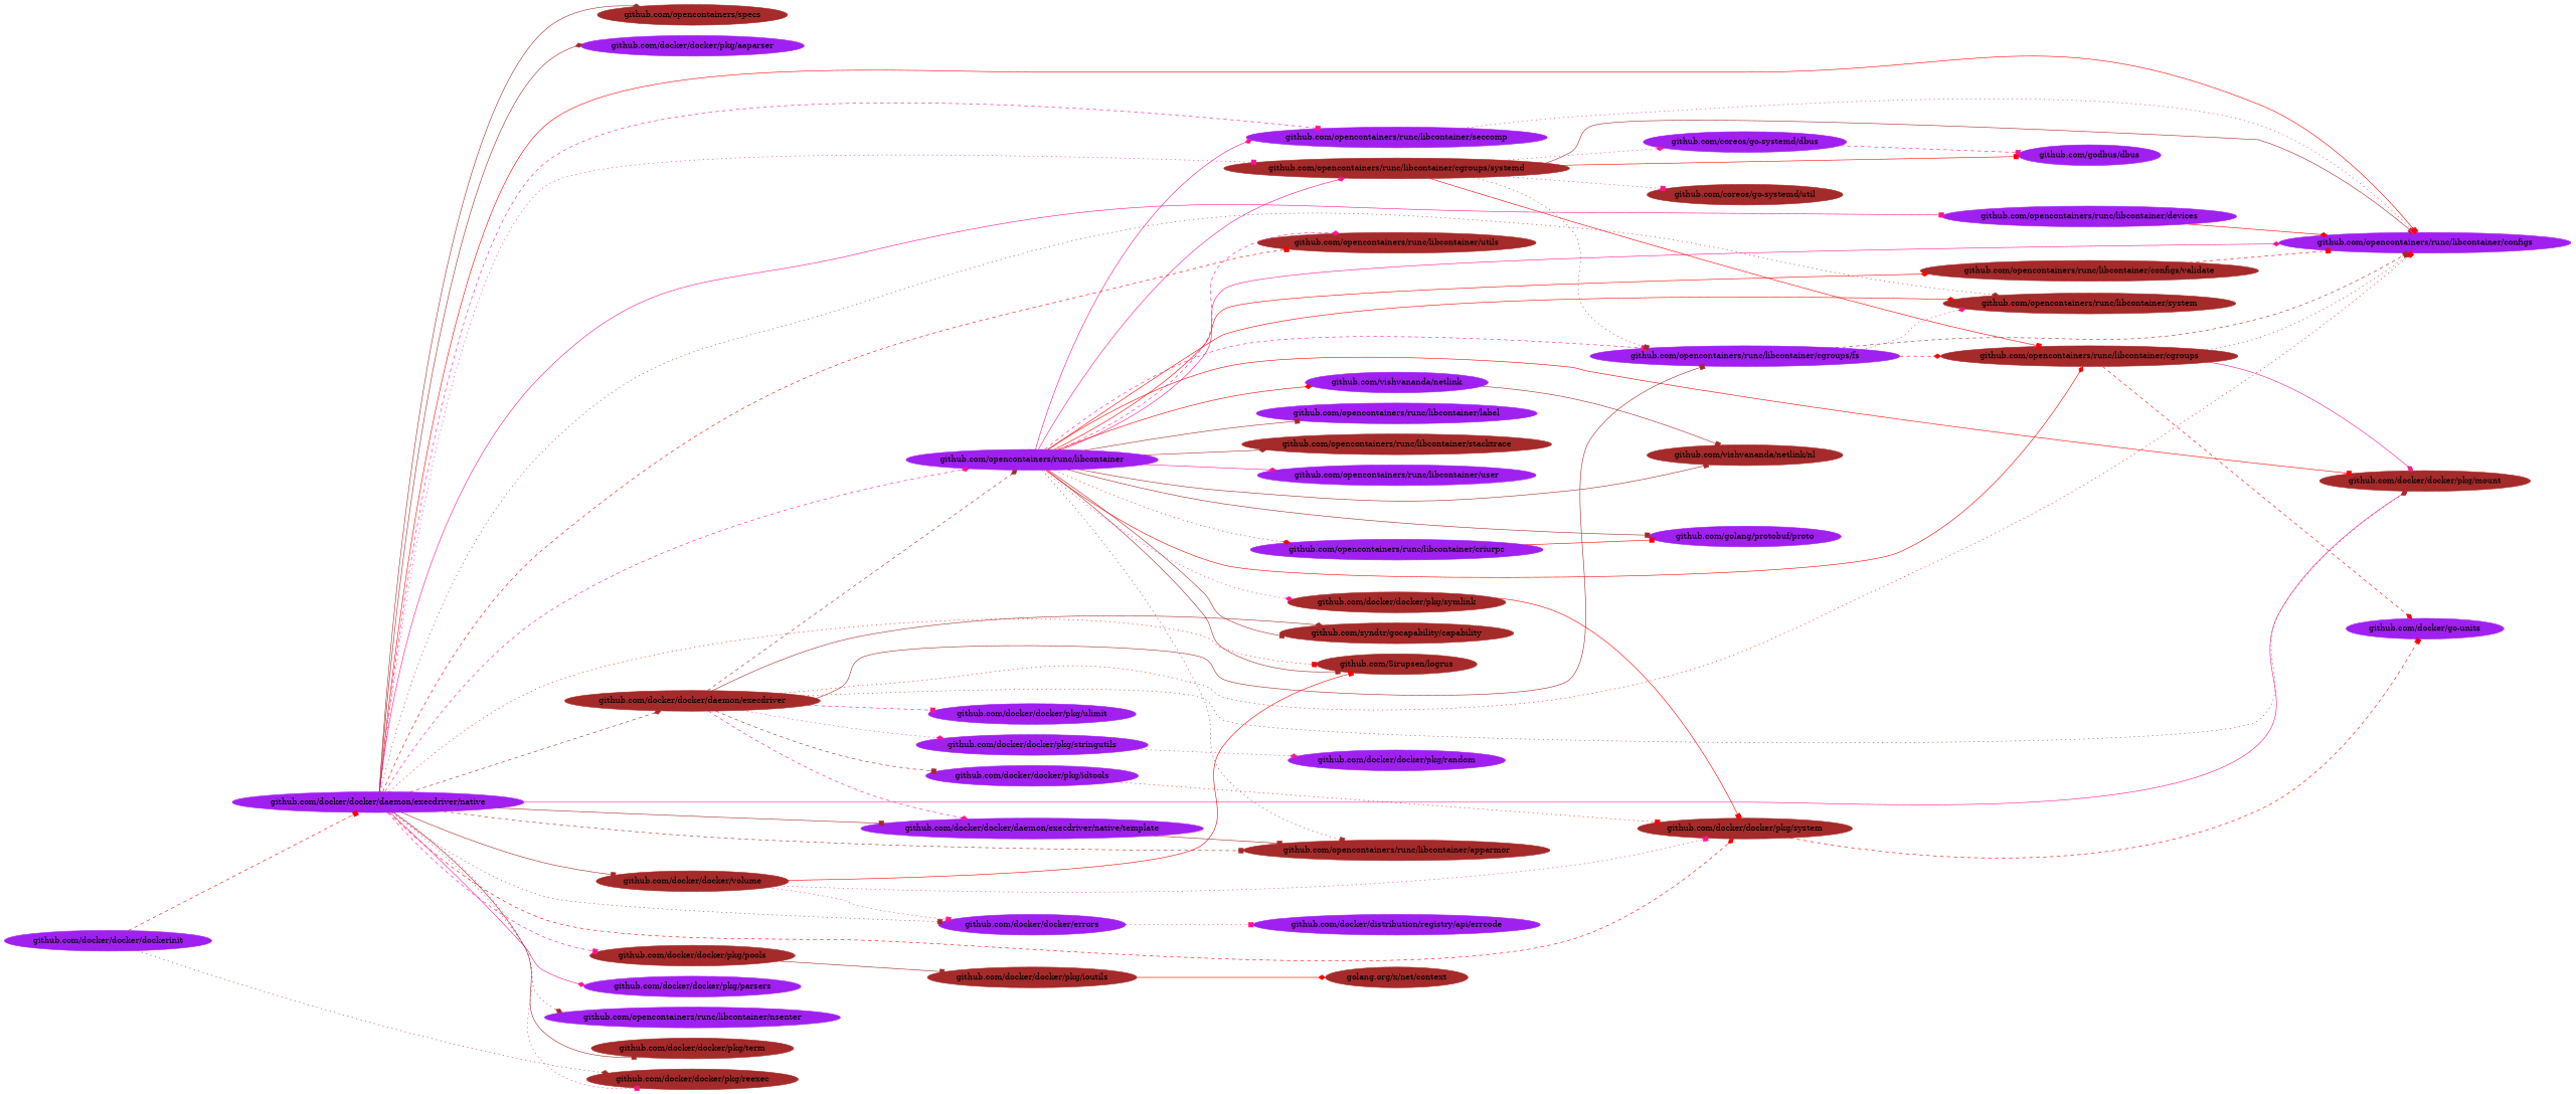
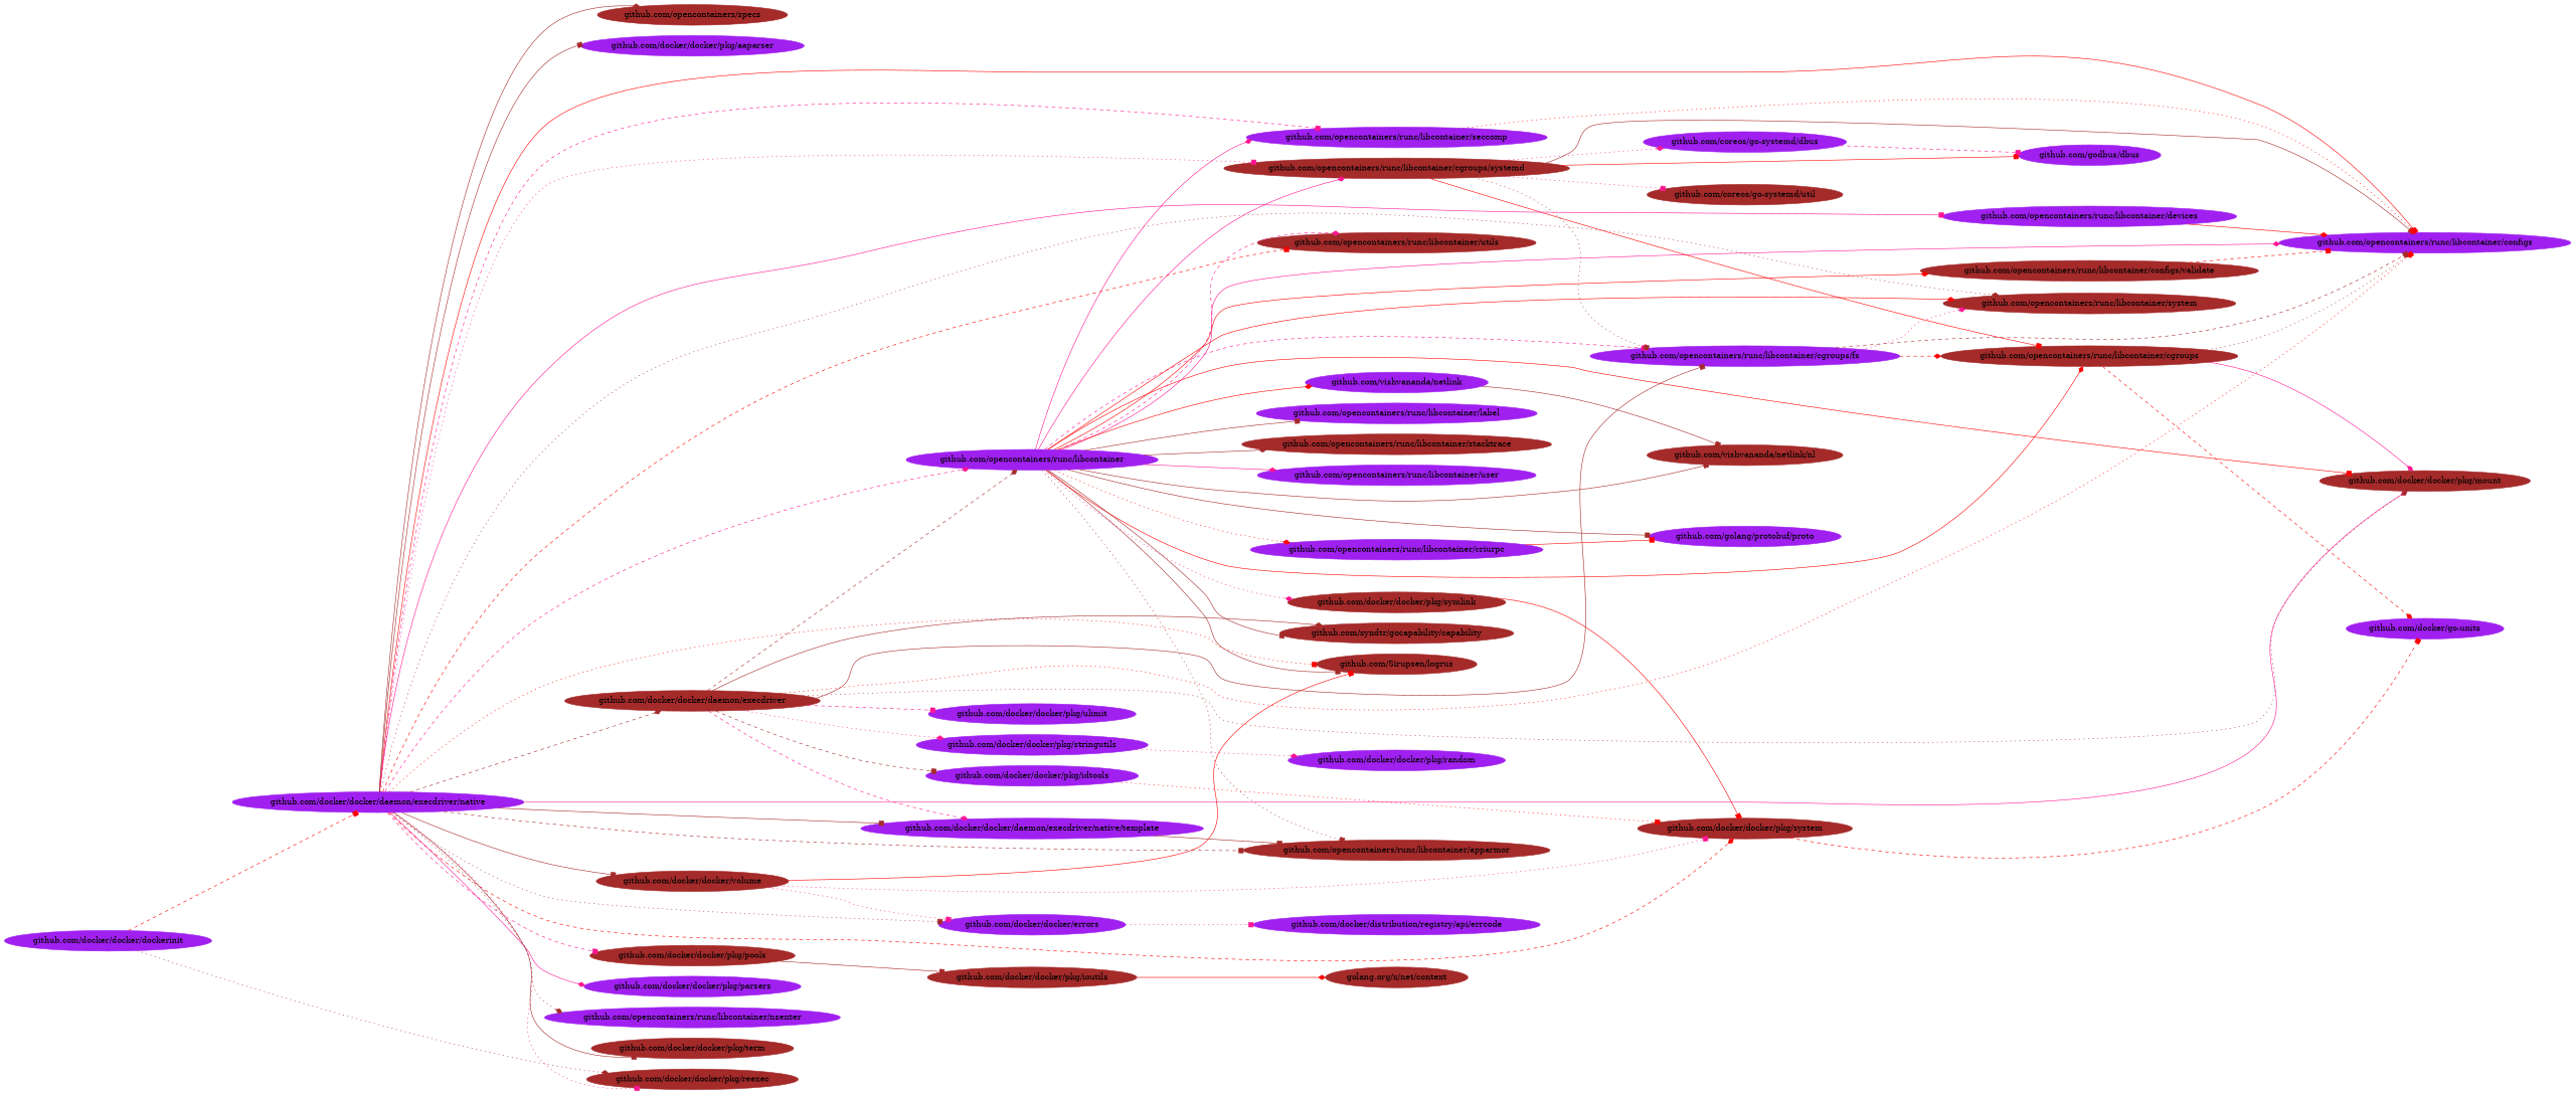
  digraph {
    rankdir=LR
    node [color=purple style=filled]
    edge [arrowhead=box color=brown style=solid]
    n1 [label="github.com/opencontainers/runc/libcontainer"]
    n2 [color=brown label="github.com/Sirupsen/logrus"]
    n3 [color=brown label="github.com/docker/docker/pkg/mount"]
    n4 [color=brown label="github.com/docker/docker/pkg/symlink"]
    n5 [label="github.com/golang/protobuf/proto"]
    n6 [color=brown label="github.com/opencontainers/runc/libcontainer/apparmor"]
    n7 [color=brown label="github.com/opencontainers/runc/libcontainer/cgroups"]
    n8 [label="github.com/opencontainers/runc/libcontainer/cgroups/fs"]
    n9 [color=brown label="github.com/opencontainers/runc/libcontainer/cgroups/systemd"]
    n10 [label="github.com/opencontainers/runc/libcontainer/configs"]
    n11 [color=brown label="github.com/opencontainers/runc/libcontainer/configs/validate"]
    n12 [label="github.com/opencontainers/runc/libcontainer/criurpc"]
    n13 [label="github.com/opencontainers/runc/libcontainer/label"]
    n14 [label="github.com/opencontainers/runc/libcontainer/seccomp"]
    n15 [color=brown label="github.com/opencontainers/runc/libcontainer/stacktrace"]
    n16 [color=brown label="github.com/opencontainers/runc/libcontainer/system"]
    n17 [label="github.com/opencontainers/runc/libcontainer/user"]
    n18 [color=brown label="github.com/opencontainers/runc/libcontainer/utils"]
    n19 [color=brown label="github.com/syndtr/gocapability/capability"]
    n20 [label="github.com/vishvananda/netlink"]
    n21 [color=brown label="github.com/vishvananda/netlink/nl"]
    n22 [color=brown label="github.com/docker/docker/pkg/system"]
    n23 [label="github.com/docker/go-units"]
    n24 [color=brown label="github.com/coreos/go-systemd/util"]
    n25 [label="github.com/coreos/go-systemd/dbus"]
    n26 [label="github.com/godbus/dbus"]
    n27 [label="github.com/docker/docker/dockerinit"]
    n28 [label="github.com/docker/docker/daemon/execdriver/native"]
    n29 [color=brown label="github.com/docker/docker/pkg/reexec"]
    n30 [color=brown label="github.com/docker/docker/pkg/pools"]
    n31 [label="github.com/opencontainers/runc/libcontainer/devices"]
    n32 [label="github.com/docker/docker/pkg/parsers"]
    n33 [color=brown label="github.com/docker/docker/volume"]
    n34 [label="github.com/docker/docker/errors"]
    n35 [label="github.com/opencontainers/runc/libcontainer/nsenter"]
    n36 [color=brown label="github.com/docker/docker/pkg/term"]
    n37 [color=brown label="github.com/opencontainers/specs"]
    n38 [color=brown label="github.com/docker/docker/daemon/execdriver"]
    n39 [label="github.com/docker/docker/daemon/execdriver/native/template"]
    n40 [label="github.com/docker/docker/pkg/aaparser"]
    n41 [color=brown label="github.com/docker/docker/pkg/ioutils"]
    n42 [label="github.com/docker/distribution/registry/api/errcode"]
    n43 [label="github.com/docker/docker/pkg/stringutils"]
    n44 [label="github.com/docker/docker/pkg/ulimit"]
    n45 [label="github.com/docker/docker/pkg/idtools"]
    n46 [color=brown label="golang.org/x/net/context"]
    n47 [label="github.com/docker/docker/pkg/random"]
    n1 -> n2
    n1 -> n3 [color=red]
    n1 -> n4 [arrowhead=diamond color=deeppink style=dotted]
    n1 -> n5
    n1 -> n6 [style=dotted]
    n1 -> n7 [arrowhead=diamond color=red]
    n1 -> n8 [color=deeppink style=dashed]
    n1 -> n9 [arrowhead=diamond color=deeppink]
    n1 -> n10 [arrowhead=diamond color=deeppink]
    n1 -> n11 [arrowhead=diamond color=red]
    n1 -> n12 [arrowhead=diamond color=red style=dotted]
    n1 -> n13
    n1 -> n14 [arrowhead=diamond color=deeppink]
    n1 -> n15 [arrowhead=diamond]
    n1 -> n16 [arrowhead=diamond color=red]
    n1 -> n17 [arrowhead=diamond color=deeppink]
    n1 -> n18 [arrowhead=diamond color=deeppink style=dashed]
    n1 -> n19
    n1 -> n20 [arrowhead=diamond color=red]
    n1 -> n21
    n4 -> n22 [color=red]
    n7 -> n3 [arrowhead=diamond color=deeppink]
    n7 -> n10 [arrowhead=diamond style=dotted]
    n7 -> n23 [arrowhead=diamond color=red style=dashed]
    n8 -> n7 [arrowhead=diamond color=red style=dashed]
    n8 -> n10 [style=dashed]
    n8 -> n16 [arrowhead=diamond color=deeppink style=dotted]
    n9 -> n7 [color=red]
    n9 -> n8 [style=dotted]
    n9 -> n10
    n9 -> n24 [color=deeppink style=dotted]
    n9 -> n25 [arrowhead=diamond color=deeppink style=dotted]
    n9 -> n26 [color=red]
    n11 -> n10 [color=red style=dashed]
    n12 -> n5 [color=red]
-   n14 -> n10 [color=deeppink style=dotted]
+   n14 -> n10 [color=red style=dotted]
    n20 -> n21
    n22 -> n23 [color=red style=dashed]
    n25 -> n26 [color=deeppink style=dashed]
    n27 -> n28 [color=red style=dashed]
    n27 -> n29 [arrowhead=diamond style=dotted]
    n28 -> n1 [arrowhead=diamond color=deeppink style=dashed]
    n28 -> n2 [color=red style=dotted]
    n28 -> n3 [arrowhead=diamond color=deeppink]
    n28 -> n6 [style=dashed]
    n28 -> n9 [color=deeppink style=dotted]
    n28 -> n10 [color=red]
    n28 -> n14 [color=deeppink style=dashed]
    n28 -> n16 [arrowhead=diamond style=dotted]
    n28 -> n18 [color=red style=dashed]
    n28 -> n22 [arrowhead=diamond color=red style=dashed]
    n28 -> n29 [color=deeppink style=dotted]
    n28 -> n30 [color=deeppink style=dashed]
    n28 -> n31 [color=deeppink]
    n28 -> n32 [arrowhead=diamond color=deeppink]
    n28 -> n33
    n28 -> n34 [style=dotted]
    n28 -> n35 [arrowhead=diamond style=dotted]
    n28 -> n36
    n28 -> n37 [arrowhead=diamond]
    n28 -> n38 [arrowhead=diamond style=dashed]
    n28 -> n39
-   n28 -> n40 [arrowhead=diamond]
+   n28 -> n40
    n30 -> n41
    n31 -> n10 [arrowhead=diamond color=red]
    n33 -> n2 [color=red]
    n33 -> n22 [color=deeppink style=dotted]
    n33 -> n34 [color=deeppink style=dotted]
    n34 -> n42 [color=deeppink style=dotted]
    n38 -> n1 [arrowhead=diamond style=dashed]
    n38 -> n3 [arrowhead=diamond style=dotted]
    n38 -> n8
    n38 -> n10 [color=red style=dotted]
    n38 -> n19 [arrowhead=diamond]
    n38 -> n39 [arrowhead=diamond color=deeppink style=dashed]
    n38 -> n43 [arrowhead=diamond color=deeppink style=dotted]
    n38 -> n44 [color=deeppink style=dashed]
    n38 -> n45 [style=dashed]
    n39 -> n6
    n41 -> n46 [arrowhead=diamond color=red]
    n43 -> n47 [arrowhead=diamond color=deeppink style=dotted]
    n45 -> n22 [color=red style=dotted]
  }
